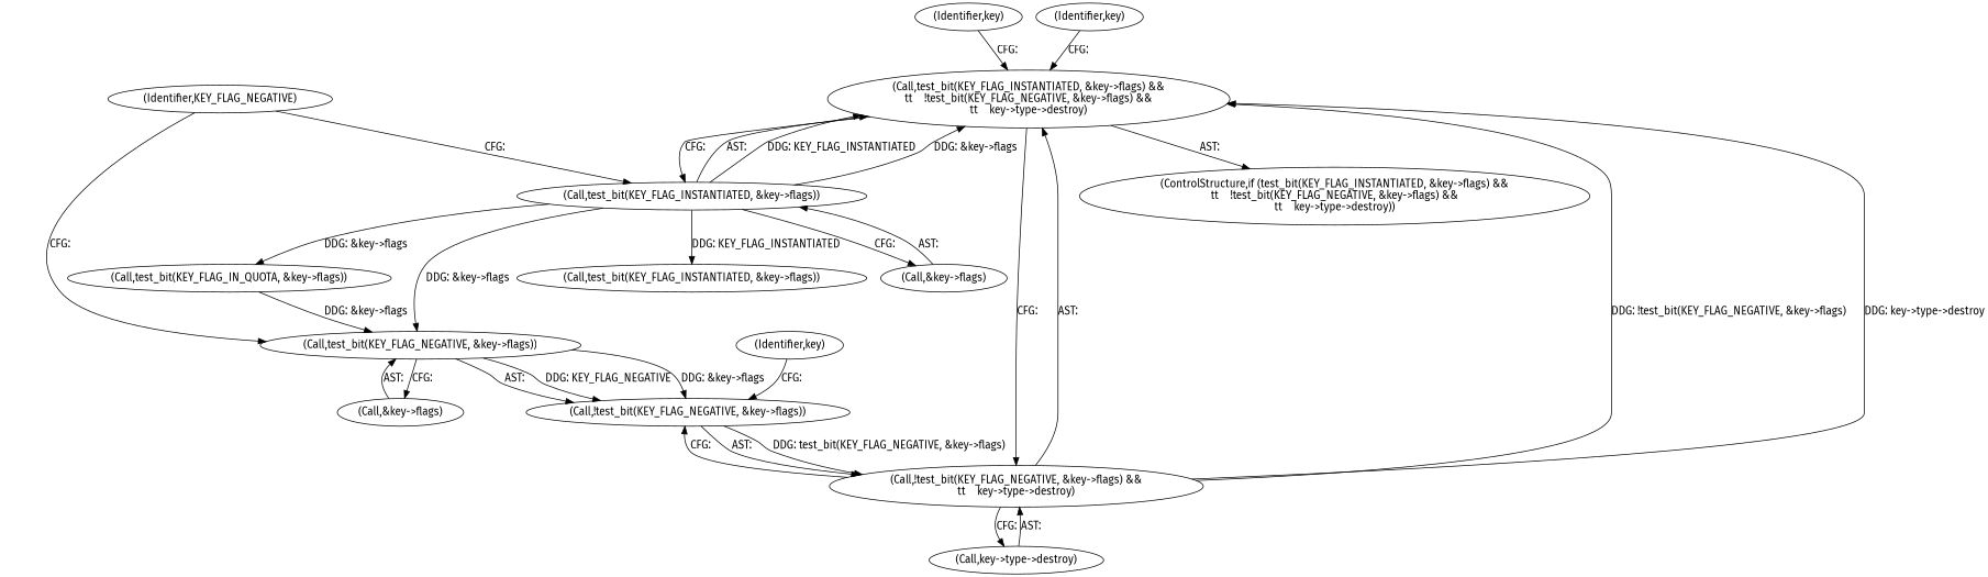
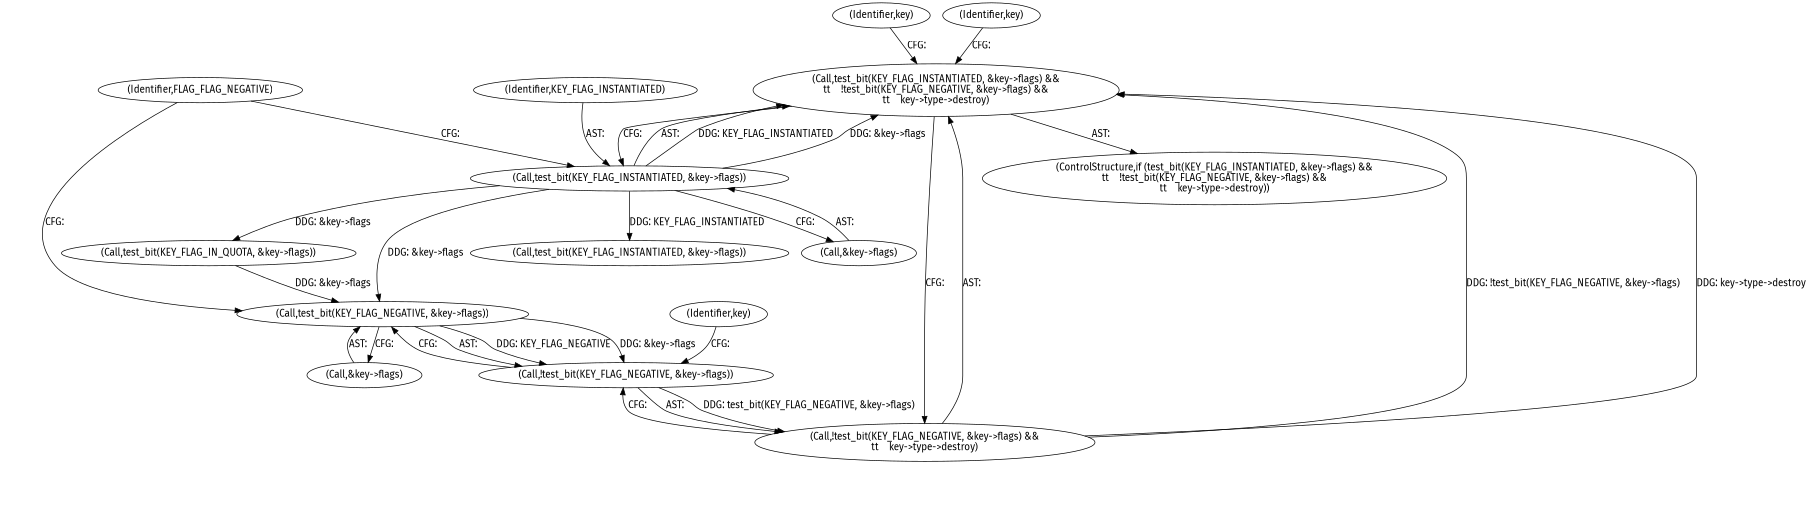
  digraph {
    fontname="Fira Sans"
    node [fontname="Fira Sans"]
    edge [fontname="Fira Sans"]
    n1 [label="(Call,test_bit(KEY_FLAG_INSTANTIATED, &key->flags) &&\n\t\t    !test_bit(KEY_FLAG_NEGATIVE, &key->flags) &&\n\t\t    key->type->destroy)"]
    n2 [label="(Call,test_bit(KEY_FLAG_INSTANTIATED, &key->flags))"]
    n3 [label="(Call,!test_bit(KEY_FLAG_NEGATIVE, &key->flags) &&\n\t\t    key->type->destroy)"]
    n4 [label="(ControlStructure,if (test_bit(KEY_FLAG_INSTANTIATED, &key->flags) &&\n\t\t    !test_bit(KEY_FLAG_NEGATIVE, &key->flags) &&\n\t\t    key->type->destroy))"]
    n5 [label="(Call,test_bit(KEY_FLAG_NEGATIVE, &key->flags))"]
    n6 [label="(Call,test_bit(KEY_FLAG_INSTANTIATED, &key->flags))"]
    n7 [label="(Call,test_bit(KEY_FLAG_IN_QUOTA, &key->flags))"]
    n8 [label="(Call,&key->flags)"]
    n9 [label="(Call,!test_bit(KEY_FLAG_NEGATIVE, &key->flags))"]
-   n10 [label="(Call,key->type->destroy)"]
    n11 [label="(Call,&key->flags)"]
    n12 [label="(Identifier,key)"]
    n13 [label="(Identifier,key)"]
-   n14 [label="(Identifier,KEY_FLAG_NEGATIVE)"]
+   n14 [label="(Identifier,FLAG_FLAG_NEGATIVE)"]
+   n15 [label="(Identifier,KEY_FLAG_INSTANTIATED)"]
    n16 [label="(Identifier,key)"]
    n1 -> n2 [label="CFG: "]
    n1 -> n3 [label="CFG: "]
    n1 -> n4 [label="AST: "]
    n2 -> n1 [label="AST: "]
    n2 -> n1 [label="DDG: KEY_FLAG_INSTANTIATED"]
    n2 -> n1 [label="DDG: &key->flags"]
    n2 -> n5 [label="DDG: &key->flags"]
    n2 -> n6 [label="DDG: KEY_FLAG_INSTANTIATED"]
    n2 -> n7 [label="DDG: &key->flags"]
    n2 -> n8 [label="CFG: "]
    n3 -> n1 [label="AST: "]
    n3 -> n1 [label="DDG: !test_bit(KEY_FLAG_NEGATIVE, &key->flags)"]
    n3 -> n1 [label="DDG: key->type->destroy"]
    n3 -> n9 [label="CFG: "]
-   n3 -> n10 [label="CFG: "]
    n5 -> n9 [label="AST: "]
    n5 -> n9 [label="DDG: KEY_FLAG_NEGATIVE"]
    n5 -> n9 [label="DDG: &key->flags"]
    n5 -> n11 [label="CFG: "]
    n7 -> n5 [label="DDG: &key->flags"]
    n8 -> n2 [label="AST: "]
    n9 -> n3 [label="AST: "]
    n9 -> n3 [label="DDG: test_bit(KEY_FLAG_NEGATIVE, &key->flags)"]
-   n10 -> n3 [label="AST: "]
+   n9 -> n5 [label="CFG: "]
    n11 -> n5 [label="AST: "]
    n12 -> n1 [label="CFG: "]
    n13 -> n1 [label="CFG: "]
    n14 -> n2 [label="CFG: "]
    n14 -> n5 [label="CFG: "]
+   n15 -> n2 [label="AST: "]
    n16 -> n9 [label="CFG: "]
  }
